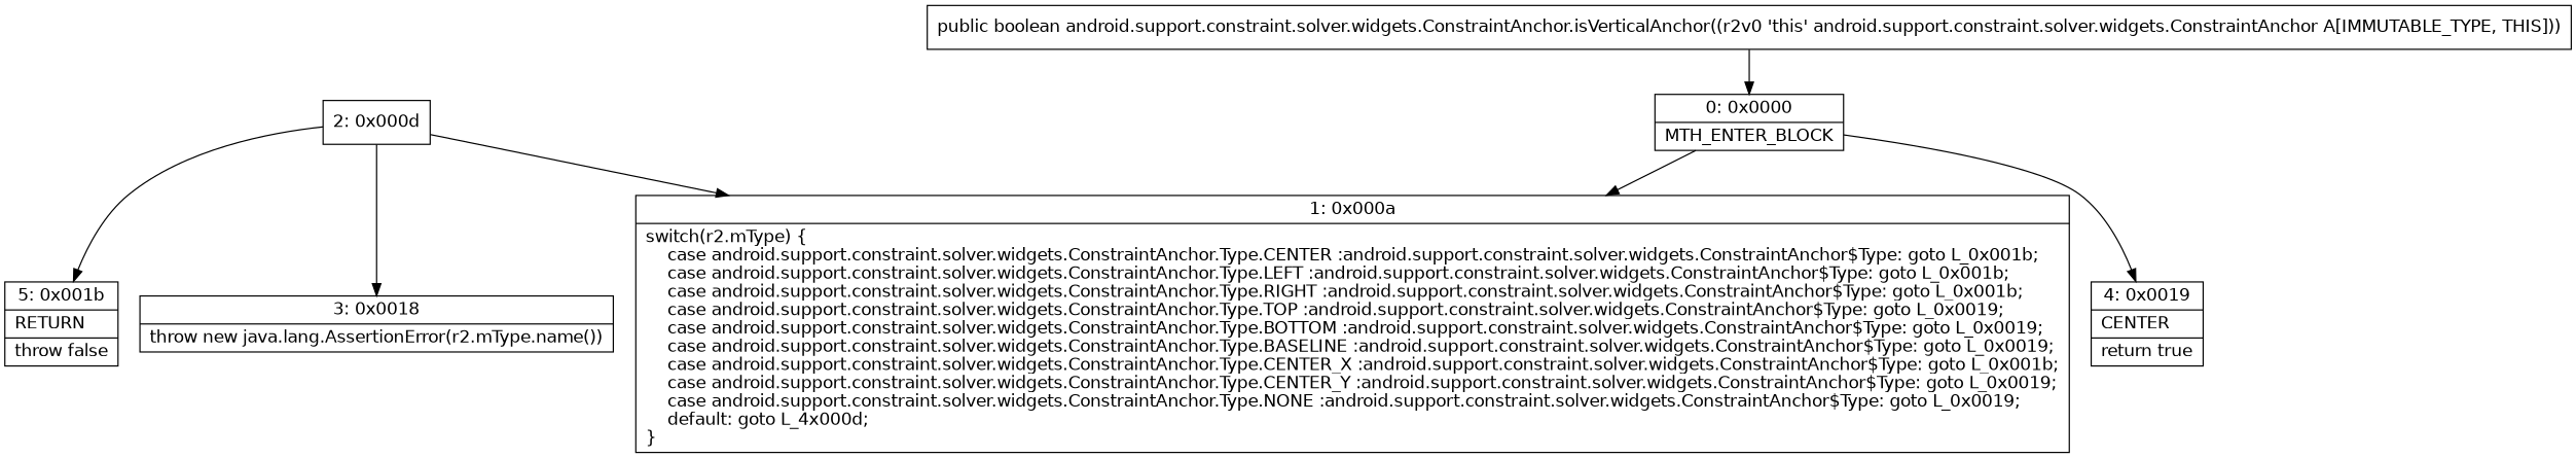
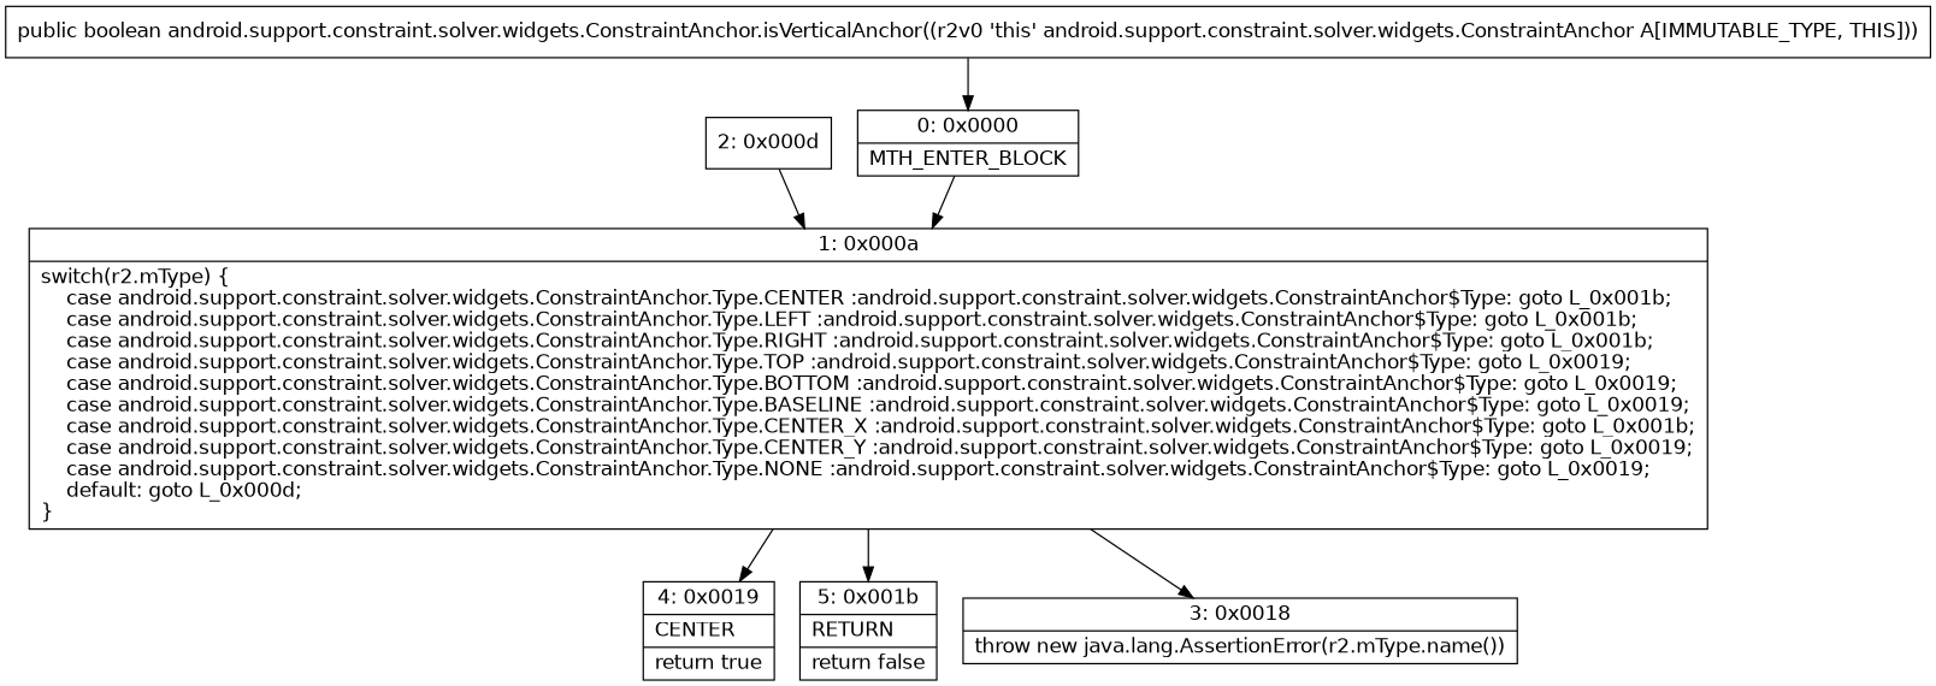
  digraph {
    fontname="DejaVu Sans"
    node [fontname="DejaVu Sans" shape=record]
    edge [fontname="DejaVu Sans"]
    n1 [label="{0\:\ 0x0000|MTH_ENTER_BLOCK\l}"]
-   n2 [label="{1\:\ 0x000a|switch(r2.mType) \{\l    case android.support.constraint.solver.widgets.ConstraintAnchor.Type.CENTER :android.support.constraint.solver.widgets.ConstraintAnchor$Type: goto L_0x001b;\l    case android.support.constraint.solver.widgets.ConstraintAnchor.Type.LEFT :android.support.constraint.solver.widgets.ConstraintAnchor$Type: goto L_0x001b;\l    case android.support.constraint.solver.widgets.ConstraintAnchor.Type.RIGHT :android.support.constraint.solver.widgets.ConstraintAnchor$Type: goto L_0x001b;\l    case android.support.constraint.solver.widgets.ConstraintAnchor.Type.TOP :android.support.constraint.solver.widgets.ConstraintAnchor$Type: goto L_0x0019;\l    case android.support.constraint.solver.widgets.ConstraintAnchor.Type.BOTTOM :android.support.constraint.solver.widgets.ConstraintAnchor$Type: goto L_0x0019;\l    case android.support.constraint.solver.widgets.ConstraintAnchor.Type.BASELINE :android.support.constraint.solver.widgets.ConstraintAnchor$Type: goto L_0x0019;\l    case android.support.constraint.solver.widgets.ConstraintAnchor.Type.CENTER_X :android.support.constraint.solver.widgets.ConstraintAnchor$Type: goto L_0x001b;\l    case android.support.constraint.solver.widgets.ConstraintAnchor.Type.CENTER_Y :android.support.constraint.solver.widgets.ConstraintAnchor$Type: goto L_0x0019;\l    case android.support.constraint.solver.widgets.ConstraintAnchor.Type.NONE :android.support.constraint.solver.widgets.ConstraintAnchor$Type: goto L_0x0019;\l    default: goto L_4x000d;\l\}\l}"]
+   n2 [label="{1\:\ 0x000a|switch(r2.mType) \{\l    case android.support.constraint.solver.widgets.ConstraintAnchor.Type.CENTER :android.support.constraint.solver.widgets.ConstraintAnchor$Type: goto L_0x001b;\l    case android.support.constraint.solver.widgets.ConstraintAnchor.Type.LEFT :android.support.constraint.solver.widgets.ConstraintAnchor$Type: goto L_0x001b;\l    case android.support.constraint.solver.widgets.ConstraintAnchor.Type.RIGHT :android.support.constraint.solver.widgets.ConstraintAnchor$Type: goto L_0x001b;\l    case android.support.constraint.solver.widgets.ConstraintAnchor.Type.TOP :android.support.constraint.solver.widgets.ConstraintAnchor$Type: goto L_0x0019;\l    case android.support.constraint.solver.widgets.ConstraintAnchor.Type.BOTTOM :android.support.constraint.solver.widgets.ConstraintAnchor$Type: goto L_0x0019;\l    case android.support.constraint.solver.widgets.ConstraintAnchor.Type.BASELINE :android.support.constraint.solver.widgets.ConstraintAnchor$Type: goto L_0x0019;\l    case android.support.constraint.solver.widgets.ConstraintAnchor.Type.CENTER_X :android.support.constraint.solver.widgets.ConstraintAnchor$Type: goto L_0x001b;\l    case android.support.constraint.solver.widgets.ConstraintAnchor.Type.CENTER_Y :android.support.constraint.solver.widgets.ConstraintAnchor$Type: goto L_0x0019;\l    case android.support.constraint.solver.widgets.ConstraintAnchor.Type.NONE :android.support.constraint.solver.widgets.ConstraintAnchor$Type: goto L_0x0019;\l    default: goto L_0x000d;\l\}\l}"]
    n3 [label="{4\:\ 0x0019|CENTER\l|return true\l}"]
-   n4 [label="{5\:\ 0x001b|RETURN\l|throw false\l}"]
+   n4 [label="{5\:\ 0x001b|RETURN\l|return false\l}"]
    n5 [label="{2\:\ 0x000d}"]
    n6 [label="{3\:\ 0x0018|throw new java.lang.AssertionError(r2.mType.name())\l}"]
    n7 [label="{public boolean android.support.constraint.solver.widgets.ConstraintAnchor.isVerticalAnchor((r2v0 'this' android.support.constraint.solver.widgets.ConstraintAnchor A[IMMUTABLE_TYPE, THIS])) }"]
    n1 -> n2
-   n1 -> n3
-   n5 -> n4
+   n2 -> n3
+   n2 -> n4
    n5 -> n2
-   n5 -> n6
+   n2 -> n6
    n7 -> n1
  }
